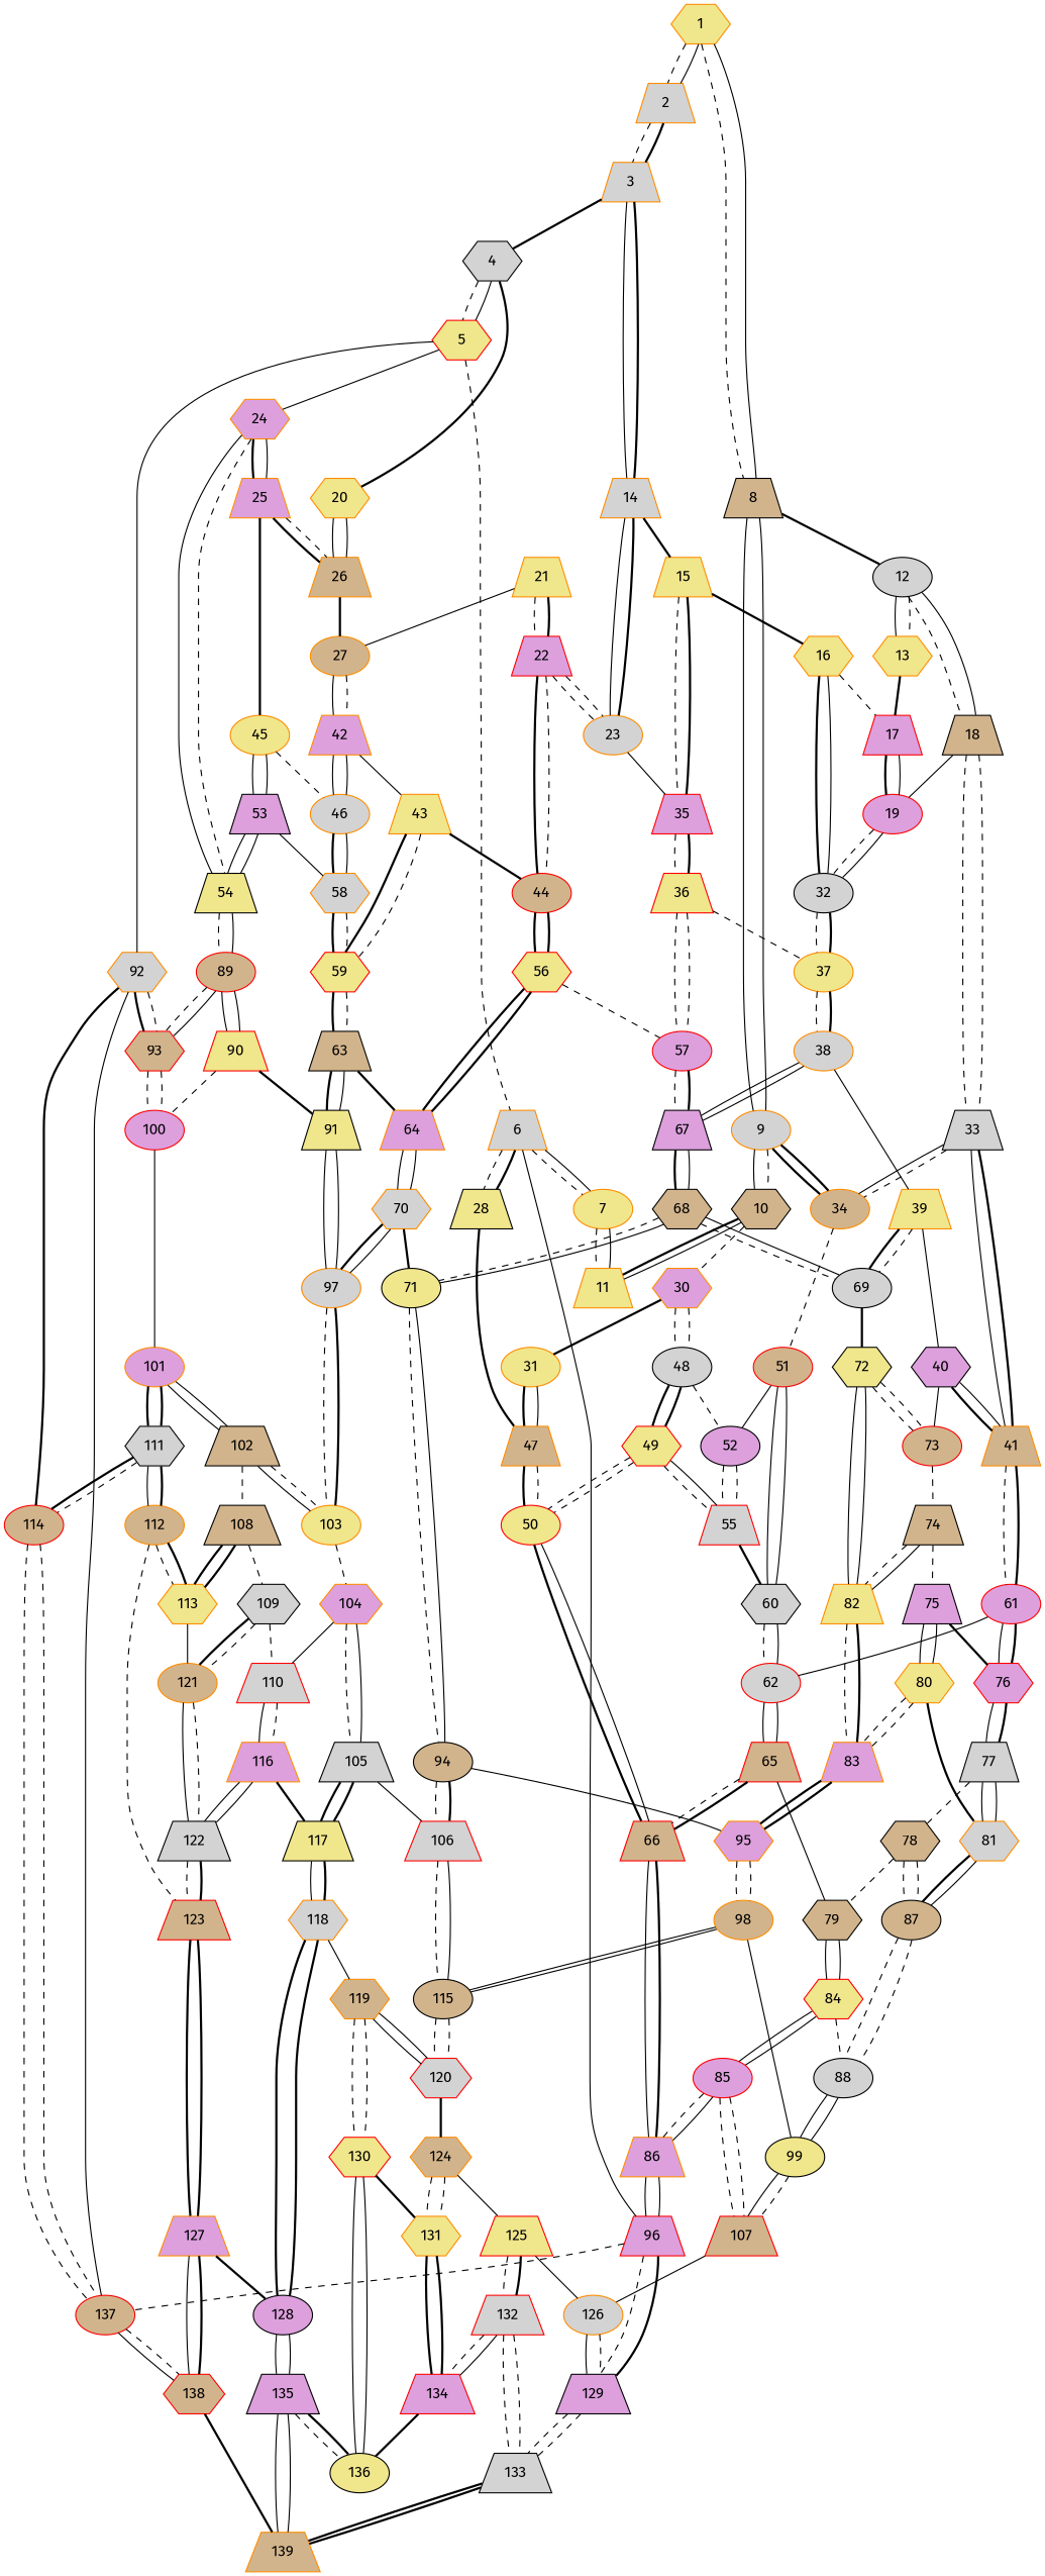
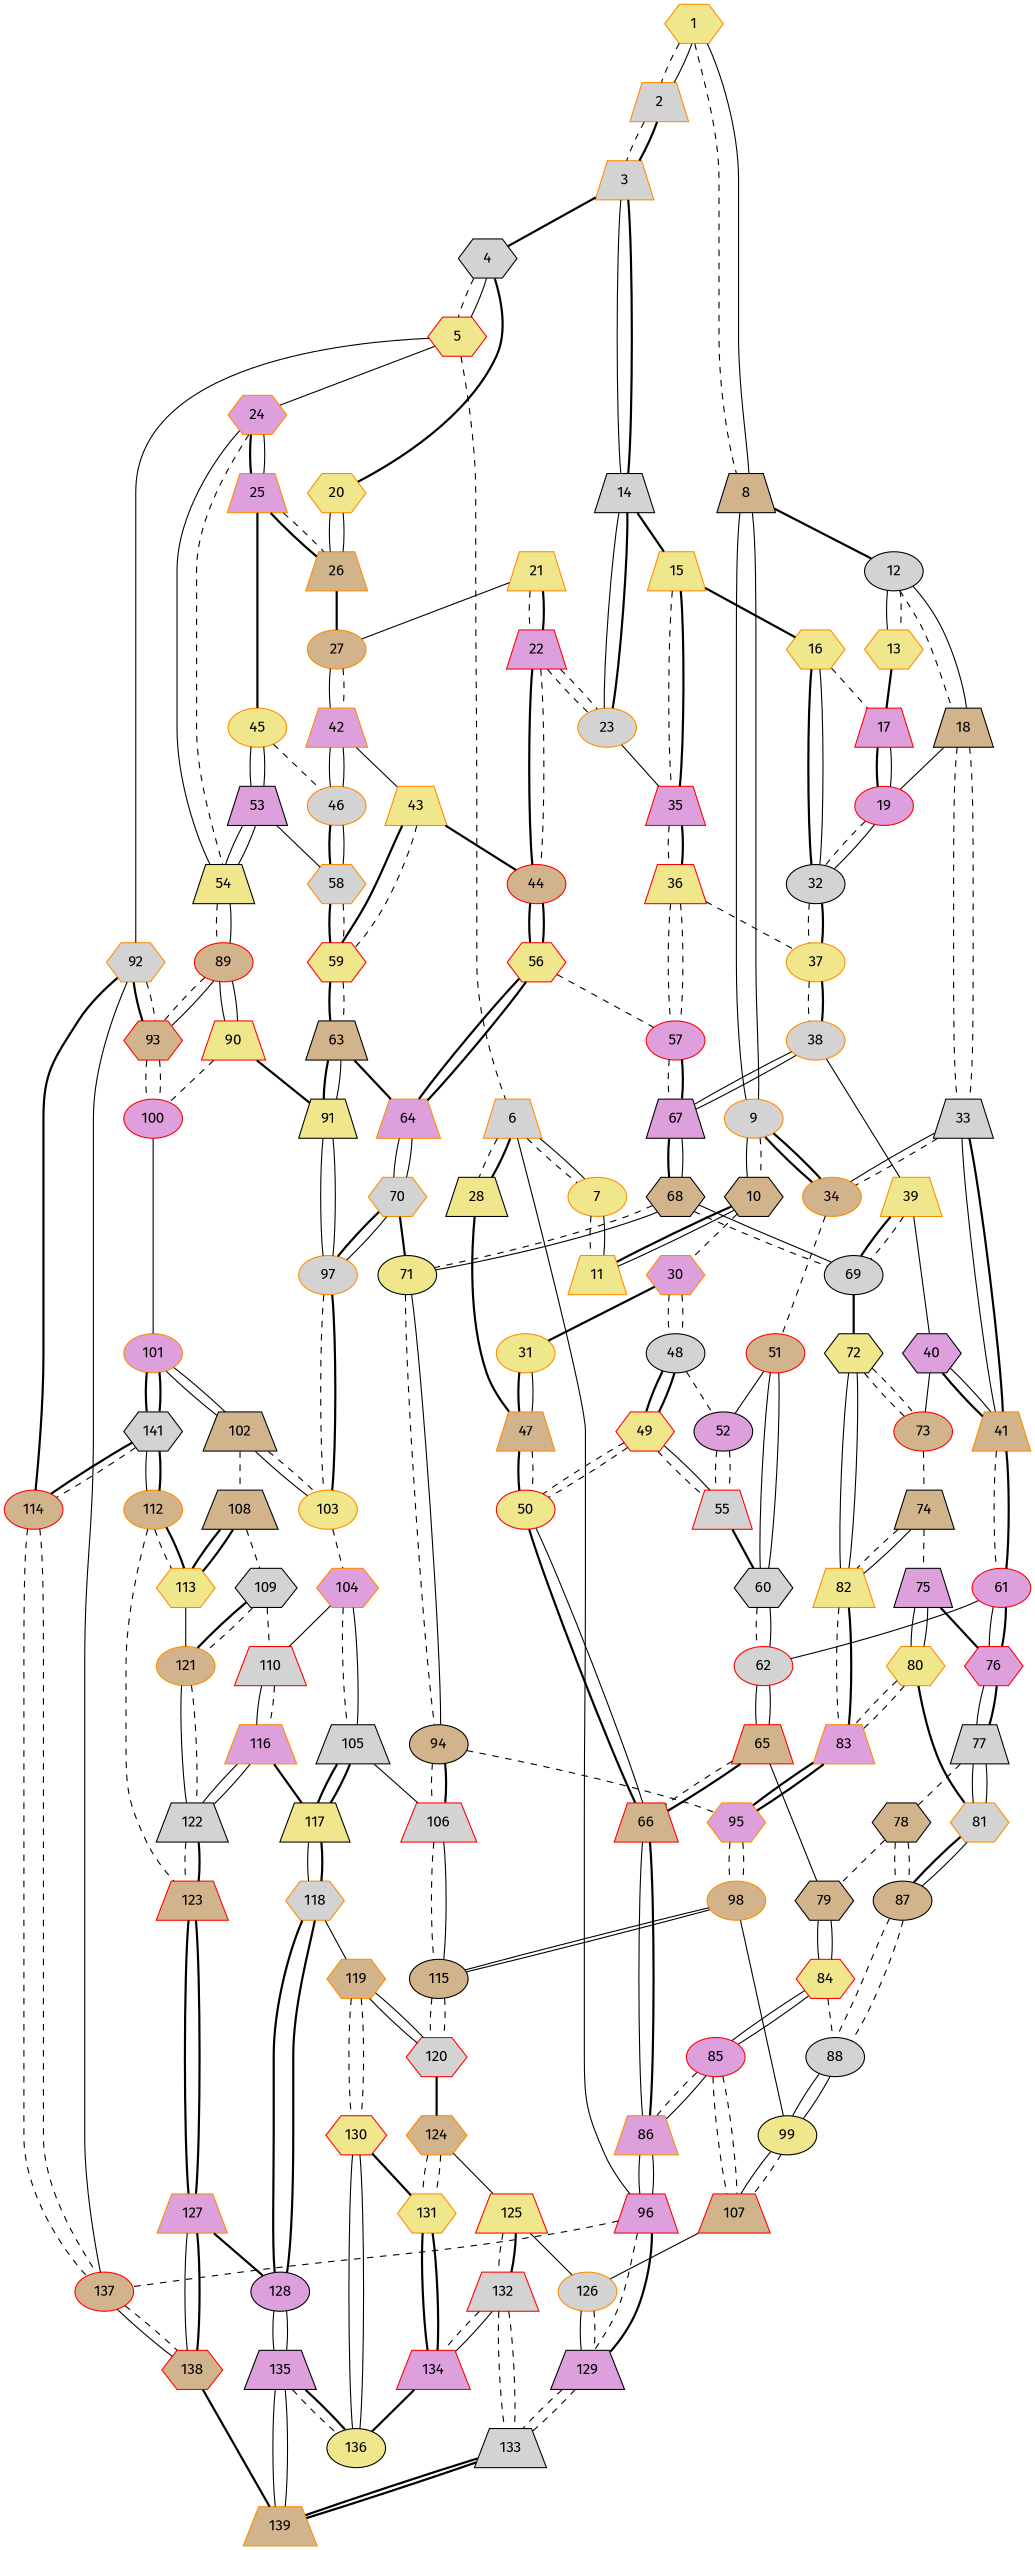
  graph {
    fontname="Fira Sans"
    node [color=darkorange fillcolor=khaki fontname="Fira Sans" shape=trapezium style=filled]
    edge [fontname="Fira Sans" style=solid]
    1 [shape=hexagon]
    2 [fillcolor=lightgrey]
    8 [color=black fillcolor=tan]
    3 [fillcolor=lightgrey]
    9 [fillcolor=lightgrey shape=ellipse]
    12 [color=black fillcolor=lightgrey shape=ellipse]
    4 [color=black fillcolor=lightgrey shape=hexagon]
-   14 [fillcolor=lightgrey]
+   14 [color=black fillcolor=lightgrey]
    5 [color=red shape=hexagon]
    20 [shape=hexagon]
    15
    23 [fillcolor=lightgrey shape=ellipse]
    6 [fillcolor=lightgrey]
    24 [fillcolor=plum shape=hexagon]
    92 [fillcolor=lightgrey shape=hexagon]
    26 [fillcolor=tan]
    7 [shape=ellipse]
    28 [color=black]
    96 [color=red fillcolor=plum]
    25 [fillcolor=plum]
    54 [color=black]
    93 [color=red fillcolor=tan shape=hexagon]
    114 [color=red fillcolor=tan shape=ellipse]
    137 [color=red fillcolor=tan shape=ellipse]
    11
    47 [fillcolor=tan]
    129 [color=black fillcolor=plum]
    10 [color=black fillcolor=tan shape=hexagon]
    34 [fillcolor=tan shape=ellipse]
    13 [shape=hexagon]
    18 [color=black fillcolor=tan]
    30 [fillcolor=plum shape=hexagon]
    51 [color=red fillcolor=tan shape=ellipse]
    31 [shape=ellipse]
    48 [color=black fillcolor=lightgrey shape=ellipse]
    17 [color=red fillcolor=plum]
    19 [color=red fillcolor=plum shape=ellipse]
    33 [color=black fillcolor=lightgrey]
    16 [shape=hexagon]
    35 [color=red fillcolor=plum]
    32 [color=black fillcolor=lightgrey shape=ellipse]
    36 [color=red]
    37 [shape=ellipse]
    41 [fillcolor=tan]
    22 [color=red fillcolor=plum]
    21
    27 [fillcolor=tan shape=ellipse]
    44 [color=red fillcolor=tan shape=ellipse]
    42 [fillcolor=plum]
    56 [color=red shape=hexagon]
    45 [shape=ellipse]
    89 [color=red fillcolor=tan shape=ellipse]
    46 [fillcolor=lightgrey shape=ellipse]
    53 [color=black fillcolor=plum]
    43
    50 [color=red shape=ellipse]
    49 [color=red shape=hexagon]
    52 [color=black fillcolor=plum shape=ellipse]
    38 [fillcolor=lightgrey shape=ellipse]
    61 [color=red fillcolor=plum shape=ellipse]
    60 [color=black fillcolor=lightgrey shape=hexagon]
    57 [color=red fillcolor=plum shape=ellipse]
    67 [color=black fillcolor=plum]
    39
    40 [color=black fillcolor=plum shape=hexagon]
    69 [color=black fillcolor=lightgrey shape=ellipse]
    68 [color=black fillcolor=tan shape=hexagon]
    73 [color=red fillcolor=tan shape=ellipse]
    72 [color=black shape=hexagon]
    74 [color=black fillcolor=tan]
    62 [color=red fillcolor=lightgrey shape=ellipse]
    76 [color=red fillcolor=plum shape=hexagon]
    59 [color=red shape=hexagon]
    58 [fillcolor=lightgrey shape=hexagon]
    63 [color=black fillcolor=tan]
    64 [fillcolor=plum]
    66 [color=red fillcolor=tan]
    55 [color=red fillcolor=lightgrey]
    86 [fillcolor=plum]
    90 [color=red]
    70 [fillcolor=lightgrey shape=hexagon]
    91 [color=black]
    65 [color=red fillcolor=tan]
    77 [color=black fillcolor=lightgrey]
    79 [color=black fillcolor=tan shape=hexagon]
    97 [fillcolor=lightgrey shape=ellipse]
    71 [color=black shape=ellipse]
    84 [color=red shape=hexagon]
    94 [color=black fillcolor=tan shape=ellipse]
    82
    103 [shape=ellipse]
    95 [fillcolor=plum shape=hexagon]
    106 [color=red fillcolor=lightgrey]
    83 [fillcolor=plum]
    75 [color=black fillcolor=plum]
    80 [shape=hexagon]
    81 [fillcolor=lightgrey shape=hexagon]
    78 [color=black fillcolor=tan shape=hexagon]
    87 [color=black fillcolor=tan shape=ellipse]
    88 [color=black fillcolor=lightgrey shape=ellipse]
    85 [color=red fillcolor=plum shape=ellipse]
    98 [fillcolor=tan shape=ellipse]
    107 [color=red fillcolor=tan]
    99 [color=black shape=ellipse]
    126 [fillcolor=lightgrey shape=ellipse]
    100 [color=red fillcolor=plum shape=ellipse]
    101 [fillcolor=plum shape=ellipse]
    138 [color=red fillcolor=tan shape=hexagon]
    115 [color=black fillcolor=tan shape=ellipse]
    133 [color=black fillcolor=lightgrey]
    104 [fillcolor=plum shape=hexagon]
    120 [color=red fillcolor=lightgrey shape=hexagon]
    102 [color=black fillcolor=tan]
-   111 [color=black fillcolor=lightgrey shape=hexagon]
+   111 [color=black fillcolor=lightgrey shape=hexagon label=141]
    108 [color=black fillcolor=tan]
    112 [fillcolor=tan shape=ellipse]
    109 [color=black fillcolor=lightgrey shape=hexagon]
    113 [shape=hexagon]
    105 [color=black fillcolor=lightgrey]
    110 [color=red fillcolor=lightgrey]
    117 [color=black]
    116 [fillcolor=plum]
    118 [fillcolor=lightgrey shape=hexagon]
    121 [fillcolor=tan shape=ellipse]
    122 [color=black fillcolor=lightgrey]
    123 [color=red fillcolor=tan]
    127 [fillcolor=plum]
    124 [fillcolor=tan shape=hexagon]
    119 [fillcolor=tan shape=hexagon]
    128 [color=black fillcolor=plum shape=ellipse]
    130 [color=red shape=hexagon]
    135 [color=black fillcolor=plum]
    131 [shape=hexagon]
    136 [color=black shape=ellipse]
    125 [color=red]
    132 [color=red fillcolor=lightgrey]
    134 [color=red fillcolor=plum]
    139 [fillcolor=tan]
    1 -- 2 [style=dashed]
    1 -- 2
    1 -- 8 [style=dashed]
    1 -- 8
    2 -- 3 [style=dashed]
    2 -- 3 [style=bold]
    8 -- 9
    8 -- 9
    8 -- 12 [style=bold]
    3 -- 4 [style=bold]
    3 -- 14
    3 -- 14 [style=bold]
    9 -- 10
    9 -- 10 [style=dashed]
    9 -- 34 [style=bold]
    9 -- 34 [style=bold]
    12 -- 13
    12 -- 13 [style=dashed]
    12 -- 18 [style=dashed]
    12 -- 18
    4 -- 5 [style=dashed]
    4 -- 5
    4 -- 20 [style=bold]
    14 -- 15 [style=bold]
    14 -- 23
    14 -- 23 [style=bold]
    5 -- 6 [style=dashed]
    5 -- 24
    5 -- 92
    20 -- 26
    20 -- 26
    15 -- 16 [style=bold]
    15 -- 35 [style=dashed]
    15 -- 35 [style=bold]
    23 -- 35
    6 -- 7 [style=dashed]
    6 -- 7
    6 -- 28 [style=dashed]
    6 -- 28 [style=bold]
    6 -- 96
    24 -- 25 [style=bold]
    24 -- 25
    24 -- 54
    24 -- 54 [style=dashed]
    92 -- 93 [style=bold]
    92 -- 93 [style=dashed]
    92 -- 114 [style=bold]
    92 -- 137
    26 -- 27 [style=bold]
    7 -- 11 [style=dashed]
    7 -- 11
    28 -- 47 [style=bold]
    96 -- 137 [style=dashed]
    96 -- 129 [style=dashed]
    96 -- 129 [style=bold]
    25 -- 26 [style=bold]
    25 -- 26 [style=dashed]
    25 -- 45 [style=bold]
    54 -- 89 [style=dashed]
    54 -- 89
    93 -- 100 [style=dashed]
    93 -- 100 [style=dashed]
    114 -- 137 [style=dashed]
    114 -- 137 [style=dashed]
    137 -- 138
    137 -- 138 [style=dashed]
    47 -- 50 [style=bold]
    47 -- 50 [style=dashed]
    129 -- 133 [style=dashed]
    129 -- 133 [style=dashed]
    10 -- 11 [style=bold]
    10 -- 11
    10 -- 30 [style=dashed]
    34 -- 51 [style=dashed]
    13 -- 17 [style=bold]
    18 -- 19
    18 -- 33 [style=dashed]
    18 -- 33 [style=dashed]
    30 -- 31 [style=bold]
    30 -- 48 [style=dashed]
    30 -- 48 [style=dashed]
    51 -- 52
    51 -- 60
    51 -- 60
    31 -- 47 [style=bold]
    31 -- 47
    48 -- 49 [style=bold]
    48 -- 49 [style=bold]
    48 -- 52 [style=dashed]
    17 -- 19 [style=bold]
    17 -- 19
    19 -- 32 [style=dashed]
    19 -- 32
    33 -- 34
    33 -- 34 [style=dashed]
    33 -- 41
    33 -- 41 [style=bold]
    16 -- 17 [style=dashed]
    16 -- 32 [style=bold]
    16 -- 32
    35 -- 36 [style=dashed]
    35 -- 36 [style=bold]
    32 -- 37 [style=dashed]
    32 -- 37 [style=bold]
    36 -- 37 [style=dashed]
    36 -- 57 [style=dashed]
    36 -- 57 [style=dashed]
    37 -- 38 [style=dashed]
    37 -- 38 [style=bold]
    41 -- 61 [style=dashed]
    41 -- 61 [style=bold]
    22 -- 23 [style=dashed]
    22 -- 23 [style=dashed]
    22 -- 44 [style=bold]
    22 -- 44 [style=dashed]
    21 -- 22 [style=dashed]
    21 -- 22 [style=bold]
    21 -- 27
    27 -- 42
    27 -- 42 [style=dashed]
    44 -- 56 [style=bold]
    44 -- 56 [style=bold]
    42 -- 46
    42 -- 46
    42 -- 43
    56 -- 57 [style=dashed]
    56 -- 64 [style=bold]
    56 -- 64 [style=bold]
    45 -- 46 [style=dashed]
    45 -- 53
    45 -- 53
    89 -- 93 [style=dashed]
    89 -- 93
    89 -- 90
    89 -- 90
    46 -- 58 [style=bold]
    46 -- 58
    53 -- 54
    53 -- 54
    53 -- 58
    43 -- 44 [style=bold]
    43 -- 59 [style=bold]
    43 -- 59 [style=dashed]
    50 -- 66 [style=bold]
    50 -- 66
    49 -- 50 [style=dashed]
    49 -- 50 [style=dashed]
    49 -- 55 [style=dashed]
    49 -- 55
    52 -- 55 [style=dashed]
    52 -- 55 [style=dashed]
    38 -- 67
    38 -- 67
    38 -- 39
    61 -- 62
    61 -- 76
    61 -- 76 [style=bold]
    60 -- 62 [style=dashed]
    60 -- 62
    57 -- 67 [style=dashed]
    57 -- 67 [style=bold]
    67 -- 68 [style=bold]
    67 -- 68
    39 -- 40
    39 -- 69 [style=bold]
    39 -- 69 [style=dashed]
    40 -- 41 [style=bold]
    40 -- 41
    40 -- 73
    69 -- 72 [style=bold]
    68 -- 69 [style=dashed]
    68 -- 69
    68 -- 71 [style=dashed]
    68 -- 71
    73 -- 74 [style=dashed]
    72 -- 73 [style=dashed]
    72 -- 73 [style=dashed]
    72 -- 82
    72 -- 82
    74 -- 82 [style=dashed]
    74 -- 82
    74 -- 75 [style=dashed]
    62 -- 65
    62 -- 65
    76 -- 77
    76 -- 77 [style=bold]
    59 -- 63 [style=bold]
    59 -- 63 [style=dashed]
    58 -- 59 [style=bold]
    58 -- 59 [style=dashed]
    63 -- 64 [style=bold]
    63 -- 91 [style=bold]
    63 -- 91
    64 -- 70
    64 -- 70
    66 -- 86
    66 -- 86 [style=bold]
    55 -- 60 [style=bold]
    86 -- 96
    86 -- 96
    90 -- 91 [style=bold]
    90 -- 100 [style=dashed]
    70 -- 97 [style=bold]
    70 -- 97
    70 -- 71 [style=bold]
    91 -- 97
    91 -- 97
    65 -- 66 [style=dashed]
    65 -- 66 [style=bold]
    65 -- 79
    77 -- 81
    77 -- 81
    77 -- 78 [style=dashed]
    79 -- 84
    79 -- 84
    97 -- 103 [style=dashed]
    97 -- 103 [style=bold]
    71 -- 94 [style=dashed]
    71 -- 94
    84 -- 88 [style=dashed]
    84 -- 85
    84 -- 85
-   94 -- 95
+   94 -- 95 [style=dashed]
    94 -- 106 [style=dashed]
    94 -- 106 [style=bold]
    82 -- 83 [style=dashed]
    82 -- 83 [style=bold]
    103 -- 104 [style=dashed]
    95 -- 98 [style=dashed]
    95 -- 98 [style=dashed]
    106 -- 115 [style=dashed]
    106 -- 115
    83 -- 95 [style=bold]
    83 -- 95 [style=bold]
    75 -- 76 [style=bold]
    75 -- 80
    75 -- 80
    80 -- 83 [style=dashed]
    80 -- 83 [style=dashed]
    80 -- 81 [style=bold]
    81 -- 87 [style=bold]
    81 -- 87
    78 -- 79 [style=dashed]
    78 -- 87 [style=dashed]
    78 -- 87 [style=dashed]
    87 -- 88 [style=dashed]
    87 -- 88 [style=dashed]
    88 -- 99
    88 -- 99
    85 -- 86 [style=dashed]
    85 -- 86
    85 -- 107 [style=dashed]
    85 -- 107 [style=dashed]
    98 -- 99
    98 -- 115
    98 -- 115
    107 -- 126
    99 -- 107
    99 -- 107 [style=dashed]
    126 -- 129
    126 -- 129 [style=dashed]
    100 -- 101
    101 -- 102
    101 -- 102
    101 -- 111 [style=bold]
    101 -- 111 [style=bold]
    138 -- 139 [style=bold]
    115 -- 120 [style=dashed]
    115 -- 120 [style=dashed]
    133 -- 139 [style=bold]
    133 -- 139 [style=bold]
    104 -- 105 [style=dashed]
    104 -- 105
    104 -- 110
    120 -- 124 [style=bold]
    102 -- 103
    102 -- 103 [style=dashed]
    102 -- 108 [style=dashed]
    111 -- 114 [style=bold]
    111 -- 114 [style=dashed]
    111 -- 112
    111 -- 112 [style=bold]
    108 -- 109 [style=dashed]
    108 -- 113 [style=bold]
    108 -- 113 [style=bold]
    112 -- 113 [style=dashed]
    112 -- 113 [style=bold]
    112 -- 123 [style=dashed]
    109 -- 110 [style=dashed]
    109 -- 121 [style=bold]
    109 -- 121 [style=dashed]
    113 -- 121
    105 -- 106
    105 -- 117 [style=bold]
    105 -- 117 [style=bold]
    110 -- 116
    110 -- 116 [style=dashed]
    117 -- 118
    117 -- 118 [style=bold]
    116 -- 117 [style=bold]
    116 -- 122
    116 -- 122
    118 -- 119
    118 -- 128 [style=bold]
    118 -- 128 [style=bold]
    121 -- 122
    121 -- 122 [style=dashed]
    122 -- 123 [style=dashed]
    122 -- 123 [style=bold]
    123 -- 127 [style=bold]
    123 -- 127 [style=bold]
    127 -- 138
    127 -- 138 [style=bold]
    127 -- 128 [style=bold]
    124 -- 131 [style=dashed]
    124 -- 131 [style=dashed]
    124 -- 125
    119 -- 120
    119 -- 120
    119 -- 130 [style=dashed]
    119 -- 130 [style=dashed]
    128 -- 135
    128 -- 135
    130 -- 131 [style=bold]
    130 -- 136
    130 -- 136
    135 -- 136 [style=dashed]
    135 -- 136 [style=bold]
    135 -- 139
    135 -- 139
    131 -- 134 [style=bold]
    131 -- 134 [style=bold]
    125 -- 126
    125 -- 132 [style=dashed]
    125 -- 132 [style=bold]
    132 -- 133 [style=dashed]
    132 -- 133 [style=dashed]
    132 -- 134 [style=dashed]
    132 -- 134
    134 -- 136 [style=bold]
  }
